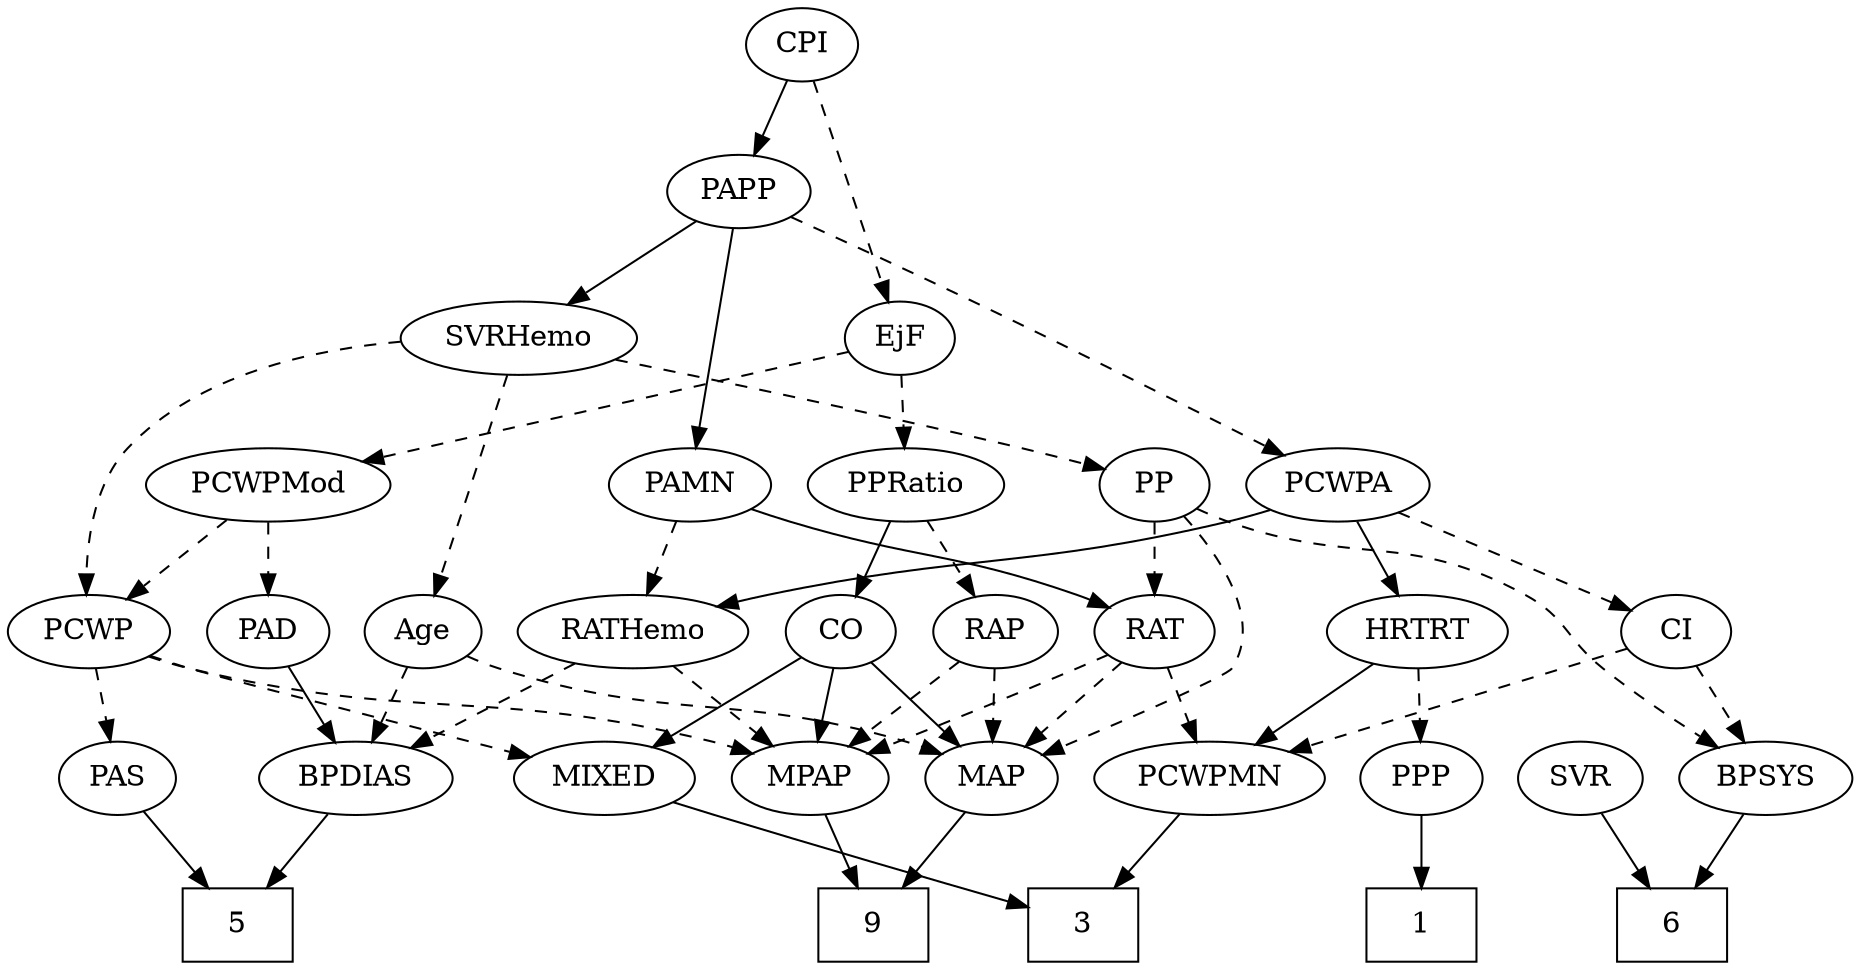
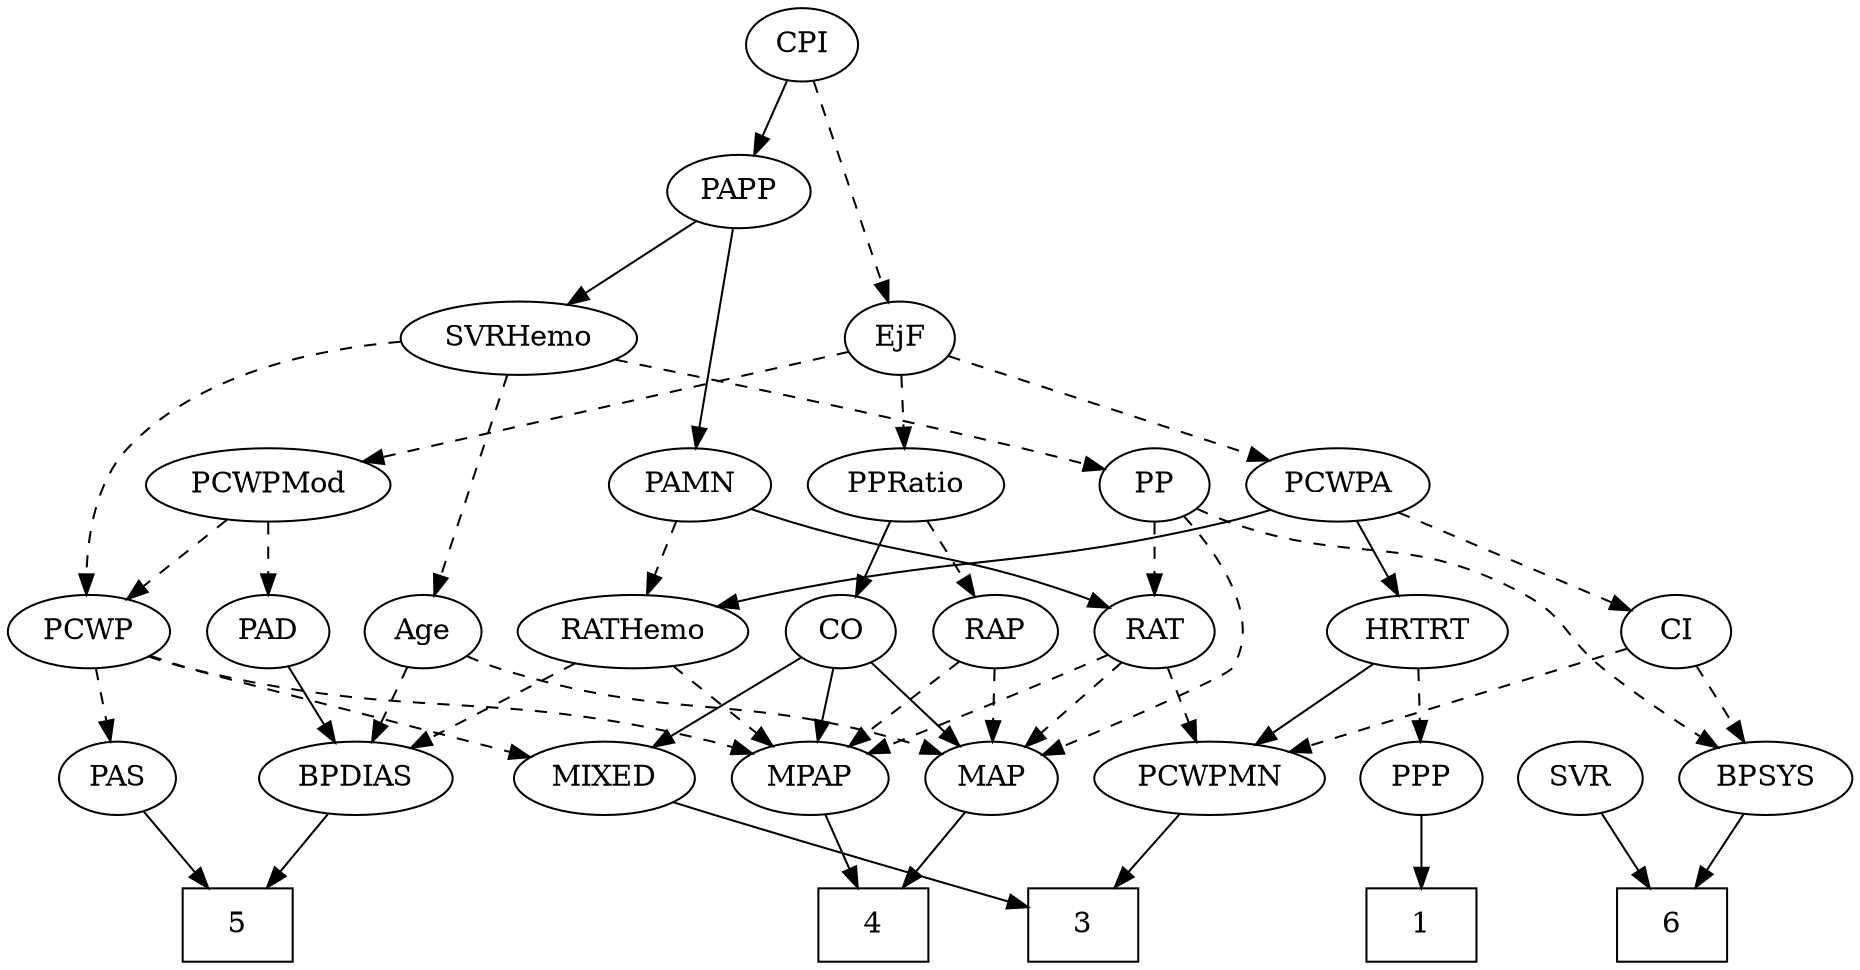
  strict digraph {
    edge [style=dashed]
    1 [height=0.5 shape=box width=0.75]
    n2 [height=0.5 label=6 shape=box width=0.75]
    3 [height=0.5 shape=box width=0.75]
-   4 [height=0.5 shape=box width=0.75 label=9]
+   4 [height=0.5 shape=box width=0.75]
    5 [height=0.5 shape=box width=0.75]
    Age [height=0.5 width=0.75]
    BPDIAS [height=0.5 width=1.1735]
    MAP [height=0.5 width=0.84854]
    EjF [height=0.5 width=0.75]
    PCWPMod [height=0.5 width=1.4443]
    PCWPA [height=0.5 width=1.1555]
    PPRatio [height=0.5 width=1.1013]
    PAD [height=0.5 width=0.79437]
    PCWP [height=0.5 width=0.97491]
    RATHemo [height=0.5 width=1.3721]
    CI [height=0.5 width=0.75]
    HRTRT [height=0.5 width=1.1013]
    RAP [height=0.5 width=0.77632]
    CO [height=0.5 width=0.75]
    MPAP [height=0.5 width=0.97491]
    MIXED [height=0.5 width=1.1193]
    PAS [height=0.5 width=0.75]
    BPSYS [height=0.5 width=1.0471]
    PCWPMN [height=0.5 width=1.3902]
    PPP [height=0.5 width=0.75]
    PAMN [height=0.5 width=1.011]
    RAT [height=0.5 width=0.75827]
    CPI [height=0.5 width=0.75]
    PAPP [height=0.5 width=0.88464]
    SVRHemo [height=0.5 width=1.3902]
    PP [height=0.5 width=0.75]
    SVR [height=0.5 width=0.77632]
    Age -> BPDIAS
    Age -> MAP
    BPDIAS -> 5 [style=solid]
    MAP -> 4 [style=solid]
    EjF -> PCWPMod
-   PAPP -> PCWPA
+   EjF -> PCWPA
    EjF -> PPRatio
    PCWPMod -> PAD
    PCWPMod -> PCWP
    PCWPA -> RATHemo [style=solid]
    PCWPA -> CI
    PCWPA -> HRTRT [style=solid]
    PPRatio -> RAP
    PPRatio -> CO [style=solid]
    PAD -> BPDIAS [style=solid]
    PCWP -> MPAP
    PCWP -> MIXED
    PCWP -> PAS
    RATHemo -> BPDIAS
    RATHemo -> MPAP
    CI -> BPSYS
    CI -> PCWPMN
    HRTRT -> PCWPMN [style=solid]
    HRTRT -> PPP
    RAP -> MAP
    RAP -> MPAP
    CO -> MAP [style=solid]
    CO -> MPAP [style=solid]
    CO -> MIXED [style=solid]
    MPAP -> 4 [style=solid]
    MIXED -> 3 [style=solid]
    PAS -> 5 [style=solid]
    BPSYS -> n2 [style=solid]
    PCWPMN -> 3 [style=solid]
    PPP -> 1 [style=solid]
    PAMN -> RATHemo
    PAMN -> RAT [style=solid]
    RAT -> MAP
    RAT -> MPAP
    RAT -> PCWPMN
    CPI -> EjF
    CPI -> PAPP [style=solid]
    PAPP -> PAMN [style=solid]
    PAPP -> SVRHemo [style=solid]
    SVRHemo -> Age
    SVRHemo -> PCWP
    SVRHemo -> PP
    PP -> MAP
    PP -> BPSYS
    PP -> RAT
    SVR -> n2 [style=solid]
  }
